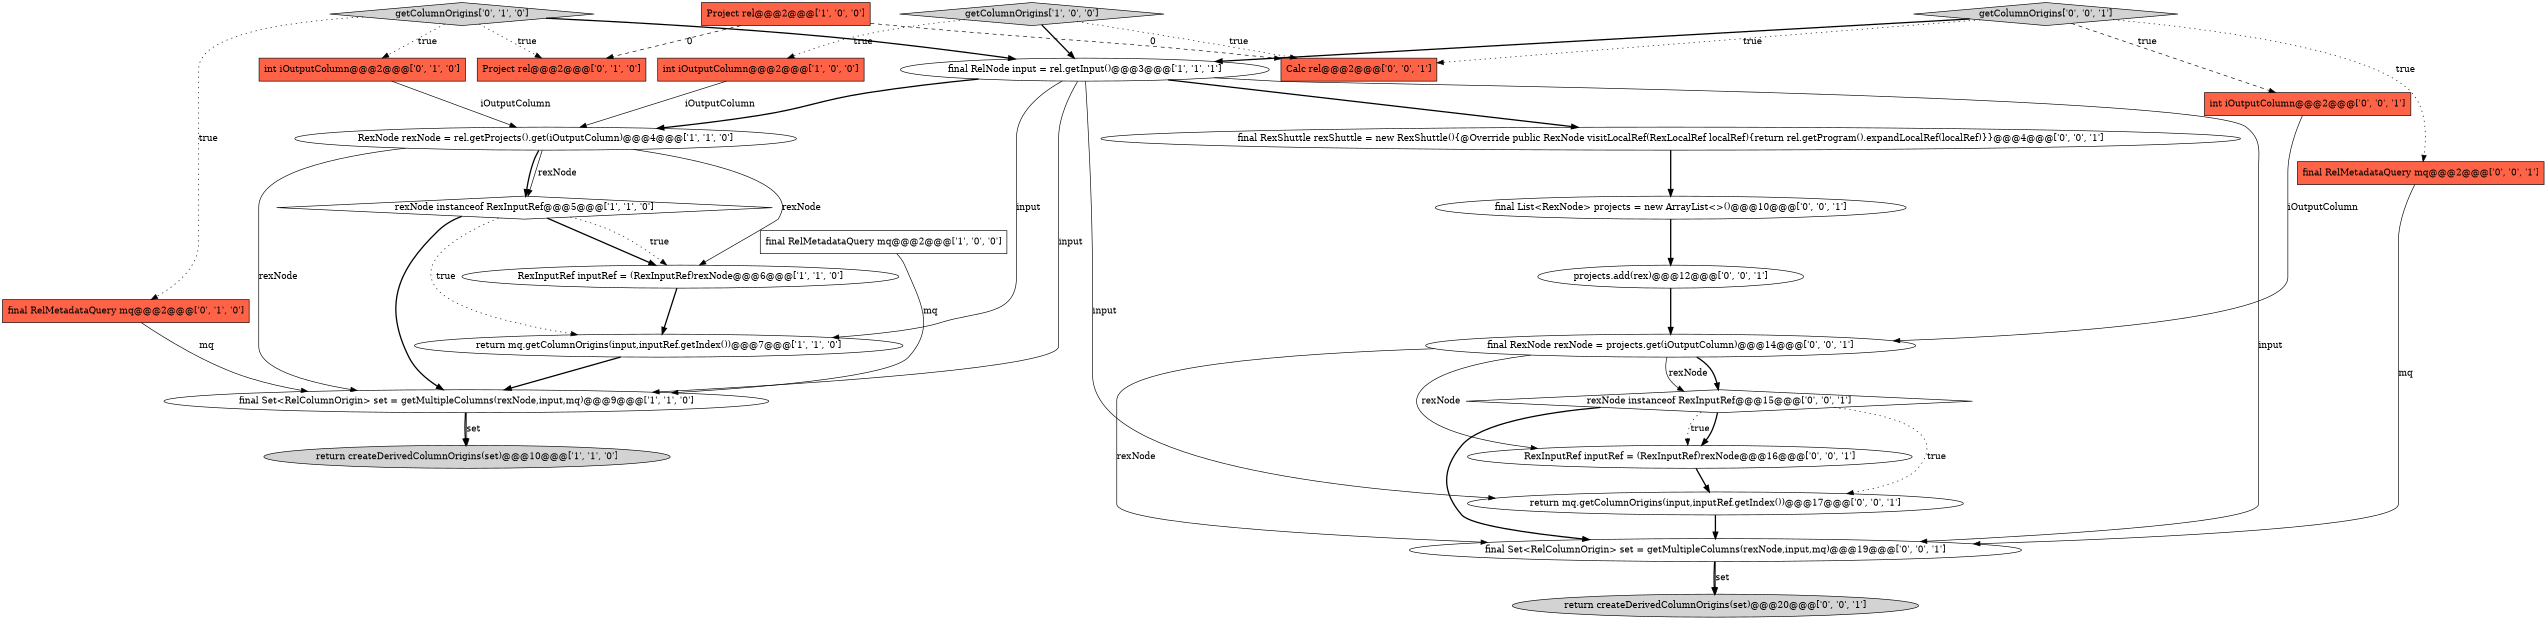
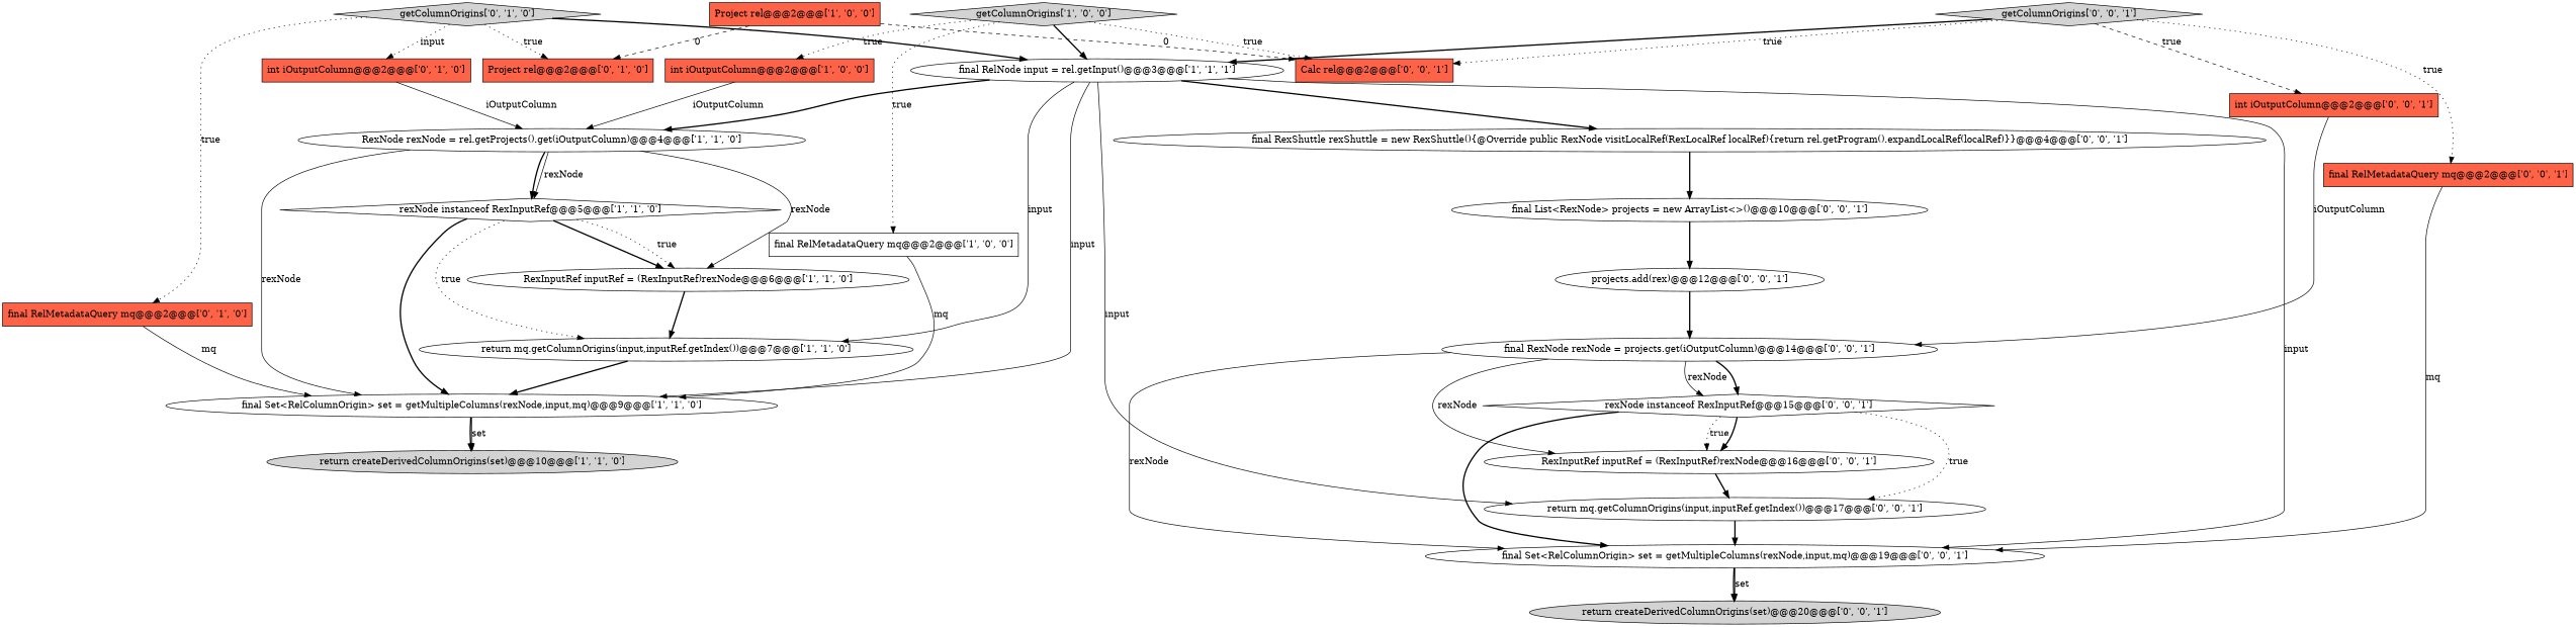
  digraph {
    fontname="DejaVu Serif"
    node [fillcolor=white fontname="DejaVu Serif" shape=ellipse style=filled]
    edge [fontname="DejaVu Serif" style=bold]
    n1 [label="rexNode instanceof RexInputRef@@@5@@@['1', '1', '0']" shape=diamond]
    n2 [label="final Set<RelColumnOrigin> set = getMultipleColumns(rexNode,input,mq)@@@9@@@['1', '1', '0']"]
    n3 [label="return mq.getColumnOrigins(input,inputRef.getIndex())@@@7@@@['1', '1', '0']"]
    n4 [label="RexInputRef inputRef = (RexInputRef)rexNode@@@6@@@['1', '1', '0']"]
    n5 [fillcolor=lightgray label="return createDerivedColumnOrigins(set)@@@10@@@['1', '1', '0']"]
    n6 [fillcolor=lightgray label="getColumnOrigins['0', '1', '0']" shape=diamond]
    n7 [fillcolor=tomato label="int iOutputColumn@@@2@@@['0', '1', '0']" shape=box]
    n8 [fillcolor=tomato label="Project rel@@@2@@@['0', '1', '0']" shape=box]
    n9 [label="final RelNode input = rel.getInput()@@@3@@@['1', '1', '1']"]
    n10 [fillcolor=tomato label="final RelMetadataQuery mq@@@2@@@['0', '1', '0']" shape=box]
    n11 [label="RexNode rexNode = rel.getProjects().get(iOutputColumn)@@@4@@@['1', '1', '0']"]
    n12 [label="final Set<RelColumnOrigin> set = getMultipleColumns(rexNode,input,mq)@@@19@@@['0', '0', '1']"]
    n13 [label="return mq.getColumnOrigins(input,inputRef.getIndex())@@@17@@@['0', '0', '1']"]
    n14 [label="final RexShuttle rexShuttle = new RexShuttle(){@Override public RexNode visitLocalRef(RexLocalRef localRef){return rel.getProgram().expandLocalRef(localRef)}}@@@4@@@['0', '0', '1']"]
    n15 [fillcolor=lightgray label="getColumnOrigins['1', '0', '0']" shape=diamond]
    n16 [label="final RelMetadataQuery mq@@@2@@@['1', '0', '0']" shape=box]
    n17 [fillcolor=tomato label="int iOutputColumn@@@2@@@['1', '0', '0']" shape=box]
    n18 [fillcolor=tomato label="Calc rel@@@2@@@['0', '0', '1']" shape=box]
    n19 [fillcolor=tomato label="Project rel@@@2@@@['1', '0', '0']" shape=box]
    n20 [fillcolor=tomato label="final RelMetadataQuery mq@@@2@@@['0', '0', '1']" shape=box]
    n21 [fillcolor=lightgray label="return createDerivedColumnOrigins(set)@@@20@@@['0', '0', '1']"]
    n22 [fillcolor=tomato label="int iOutputColumn@@@2@@@['0', '0', '1']" shape=box]
    n23 [label="final RexNode rexNode = projects.get(iOutputColumn)@@@14@@@['0', '0', '1']"]
    n24 [label="rexNode instanceof RexInputRef@@@15@@@['0', '0', '1']" shape=diamond]
    n25 [label="RexInputRef inputRef = (RexInputRef)rexNode@@@16@@@['0', '0', '1']"]
    n26 [label="projects.add(rex)@@@12@@@['0', '0', '1']"]
    n27 [label="final List<RexNode> projects = new ArrayList<>()@@@10@@@['0', '0', '1']"]
    n28 [fillcolor=lightgray label="getColumnOrigins['0', '0', '1']" shape=diamond]
    n1 -> n2
    n1 -> n3 [label=true style=dotted]
    n1 -> n4
    n1 -> n4 [label=true style=dotted]
    n2 -> n5
    n2 -> n5 [label=set style=solid]
    n3 -> n2
    n4 -> n3
-   n6 -> n7 [label=true style=dotted]
+   n6 -> n7 [label=input style=dotted]
    n6 -> n8 [label=true style=dotted]
    n6 -> n9
    n6 -> n10 [label=true style=dotted]
    n7 -> n11 [label=iOutputColumn style=solid]
    n9 -> n2 [label=input style=solid]
    n9 -> n3 [label=input style=solid]
    n9 -> n11
    n9 -> n12 [label=input style=solid]
    n9 -> n13 [label=input style=solid]
    n9 -> n14
    n10 -> n2 [label=mq style=solid]
    n11 -> n1 [label=rexNode style=solid]
    n11 -> n1
    n11 -> n2 [label=rexNode style=solid]
    n11 -> n4 [label=rexNode style=solid]
    n12 -> n21
    n12 -> n21 [label=set style=solid]
    n13 -> n12
    n14 -> n27
    n15 -> n9
+   n15 -> n16 [label=true style=dotted]
    n15 -> n17 [label=true style=dotted]
    n15 -> n18 [label=true style=dotted]
    n16 -> n2 [label=mq style=solid]
    n17 -> n11 [label=iOutputColumn style=solid]
    n19 -> n8 [label=0 style=dashed]
    n19 -> n18 [label=0 style=dashed]
    n20 -> n12 [label=mq style=solid]
    n22 -> n23 [label=iOutputColumn style=solid]
    n23 -> n12 [label=rexNode style=solid]
    n23 -> n24
    n23 -> n24 [label=rexNode style=solid]
    n23 -> n25 [label=rexNode style=solid]
    n24 -> n12
    n24 -> n13 [label=true style=dotted]
    n24 -> n25 [label=true style=dotted]
    n24 -> n25
    n25 -> n13
    n26 -> n23
    n27 -> n26
    n28 -> n9
    n28 -> n18 [label=true style=dotted]
    n28 -> n20 [label=true style=dotted]
    n28 -> n22 [label=true style=dashed]
  }
